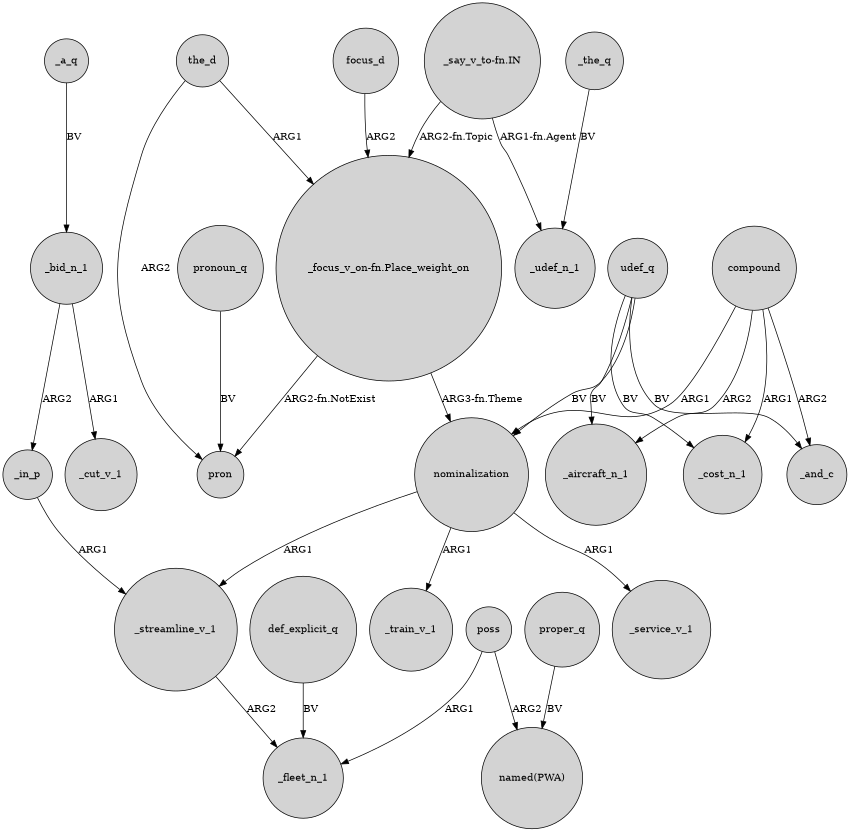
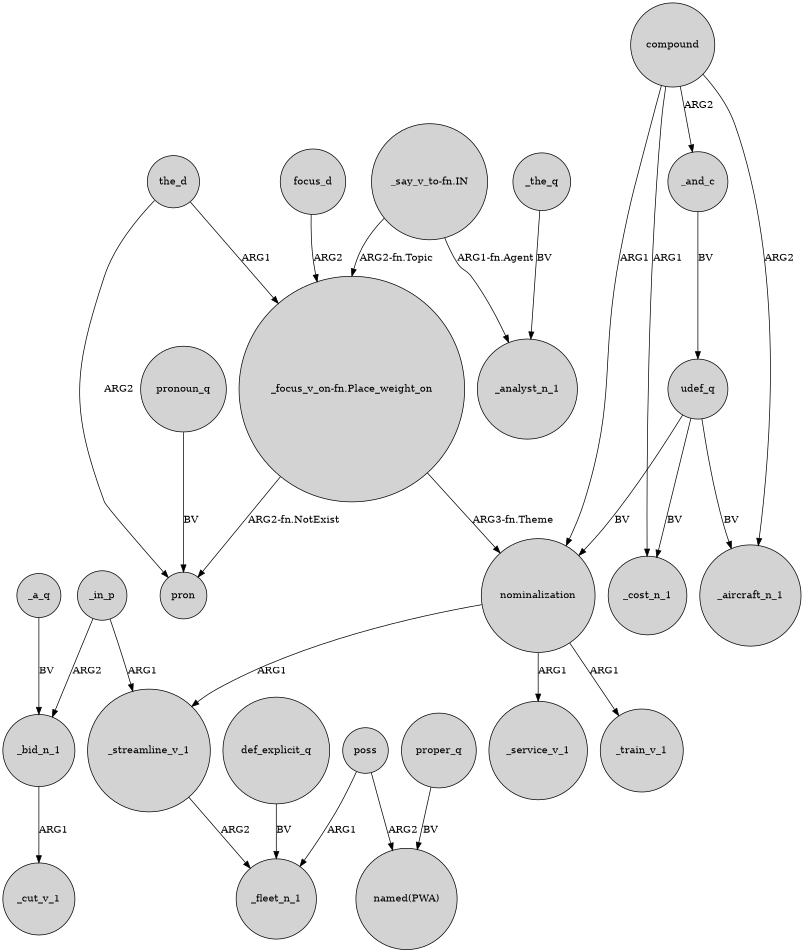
  digraph {
    node [shape=circle style=filled]
    _in_p
    _bid_n_1
    _streamline_v_1
    _cut_v_1
    _fleet_n_1
    "_say_v_to-fn.IN"
    "_focus_v_on-fn.Place_weight_on"
-   _analyst_n_1 [label=_udef_n_1]
+   _analyst_n_1
    pron
    nominalization
    _service_v_1
    _train_v_1
    udef_q
    _cost_n_1
    _aircraft_n_1
    _and_c
    focus_d
    n18 [label=the_d]
    def_explicit_q
    pronoun_q
    proper_q
    "named(PWA)"
    compound
    poss
    _the_q
    _a_q
-   _bid_n_1 -> _in_p [label=ARG2]
+   _in_p -> _bid_n_1 [label=ARG2]
    _in_p -> _streamline_v_1 [label=ARG1]
    _bid_n_1 -> _cut_v_1 [label=ARG1]
    _streamline_v_1 -> _fleet_n_1 [label=ARG2]
    "_say_v_to-fn.IN" -> "_focus_v_on-fn.Place_weight_on" [label="ARG2-fn.Topic"]
    "_say_v_to-fn.IN" -> _analyst_n_1 [label="ARG1-fn.Agent"]
    "_focus_v_on-fn.Place_weight_on" -> pron [label="ARG2-fn.NotExist"]
    "_focus_v_on-fn.Place_weight_on" -> nominalization [label="ARG3-fn.Theme"]
    nominalization -> _streamline_v_1 [label=ARG1]
    nominalization -> _service_v_1 [label=ARG1]
    nominalization -> _train_v_1 [label=ARG1]
    udef_q -> nominalization [label=BV]
    udef_q -> _cost_n_1 [label=BV]
    udef_q -> _aircraft_n_1 [label=BV]
-   udef_q -> _and_c [label=BV]
+   _and_c -> udef_q [label=BV]
    focus_d -> "_focus_v_on-fn.Place_weight_on" [label=ARG2]
    n18 -> "_focus_v_on-fn.Place_weight_on" [label=ARG1]
    n18 -> pron [label=ARG2]
    def_explicit_q -> _fleet_n_1 [label=BV]
    pronoun_q -> pron [label=BV]
    proper_q -> "named(PWA)" [label=BV]
    compound -> nominalization [label=ARG1]
    compound -> _cost_n_1 [label=ARG1]
    compound -> _aircraft_n_1 [label=ARG2]
    compound -> _and_c [label=ARG2]
    poss -> _fleet_n_1 [label=ARG1]
    poss -> "named(PWA)" [label=ARG2]
    _the_q -> _analyst_n_1 [label=BV]
    _a_q -> _bid_n_1 [label=BV]
  }
